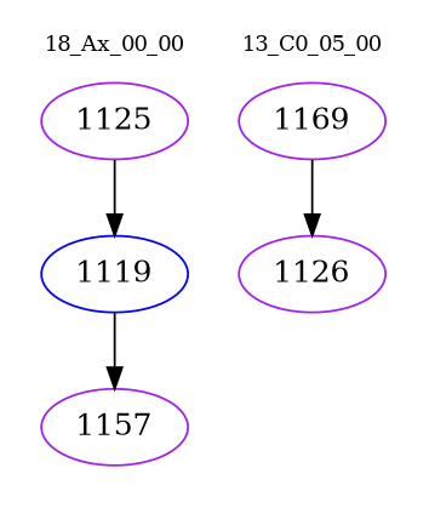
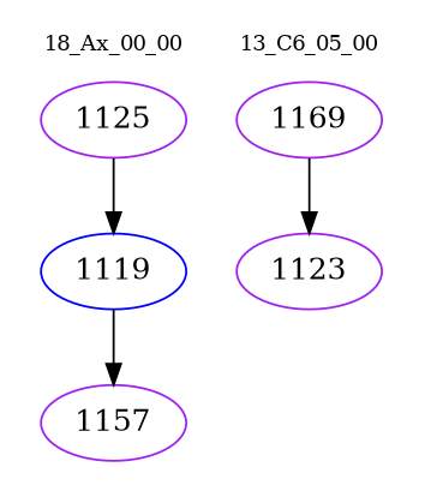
  digraph {
    node [color=purple]
    edge [color=black]
    n1 [label=1125]
    n2 [color=blue label=1119]
    n3 [label=1157]
    n4 [label=1169]
-   n5 [label=1126]
+   n5 [label=1123]
    subgraph cluster_1 {
      color=white
      fontsize=10
      label="18_Ax_00_00"
      n1
      n2
      n3
    }
    subgraph cluster_2 {
      color=white
      fontsize=10
-     label="13_C0_05_00"
+     label="13_C6_05_00"
      n4
      n5
    }
    n1 -> n2
    n2 -> n3
    n4 -> n5
  }
